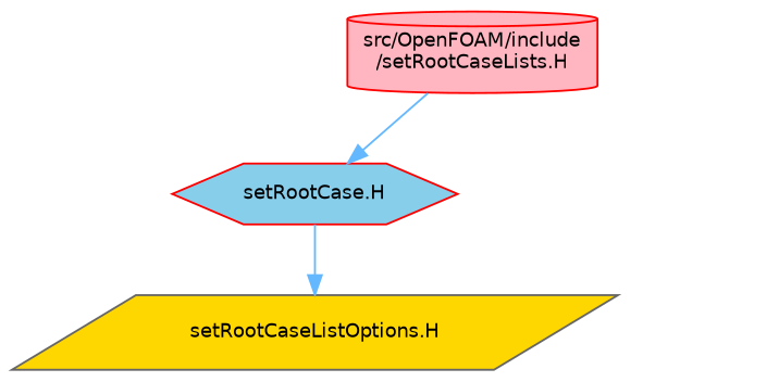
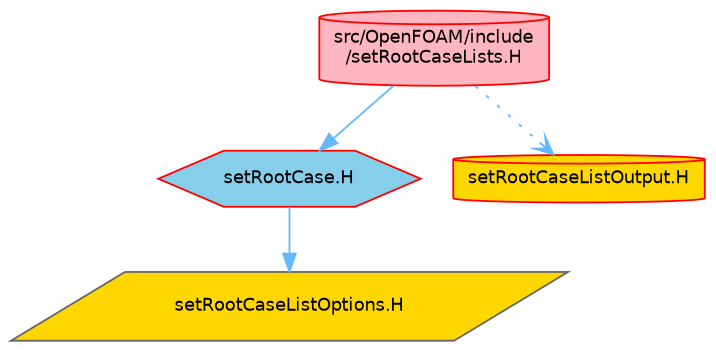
  digraph {
    node [color=red fillcolor=gold fontname=Helvetica fontsize=10 shape=cylinder style=filled]
    edge [arrowhead=normal color=steelblue1 fontname=Helvetica fontsize=10 labelfontname=Helvetica labelfontsize=10 style=solid]
    n1 [fillcolor=lightpink fontcolor=black height=0.2 label="src/OpenFOAM/include\l/setRootCaseLists.H" width=0.4]
    n2 [fillcolor=skyblue height=0.2 label="setRootCase.H" shape=hexagon width=0.4]
+   n3 [height=0.2 label="setRootCaseListOutput.H" width=0.4]
    n4 [color=gray40 height=0.2 label="setRootCaseListOptions.H" shape=parallelogram width=0.4]
    n1 -> n2
+   n1 -> n3 [arrowhead=vee style=dotted]
    n2 -> n4
  }
